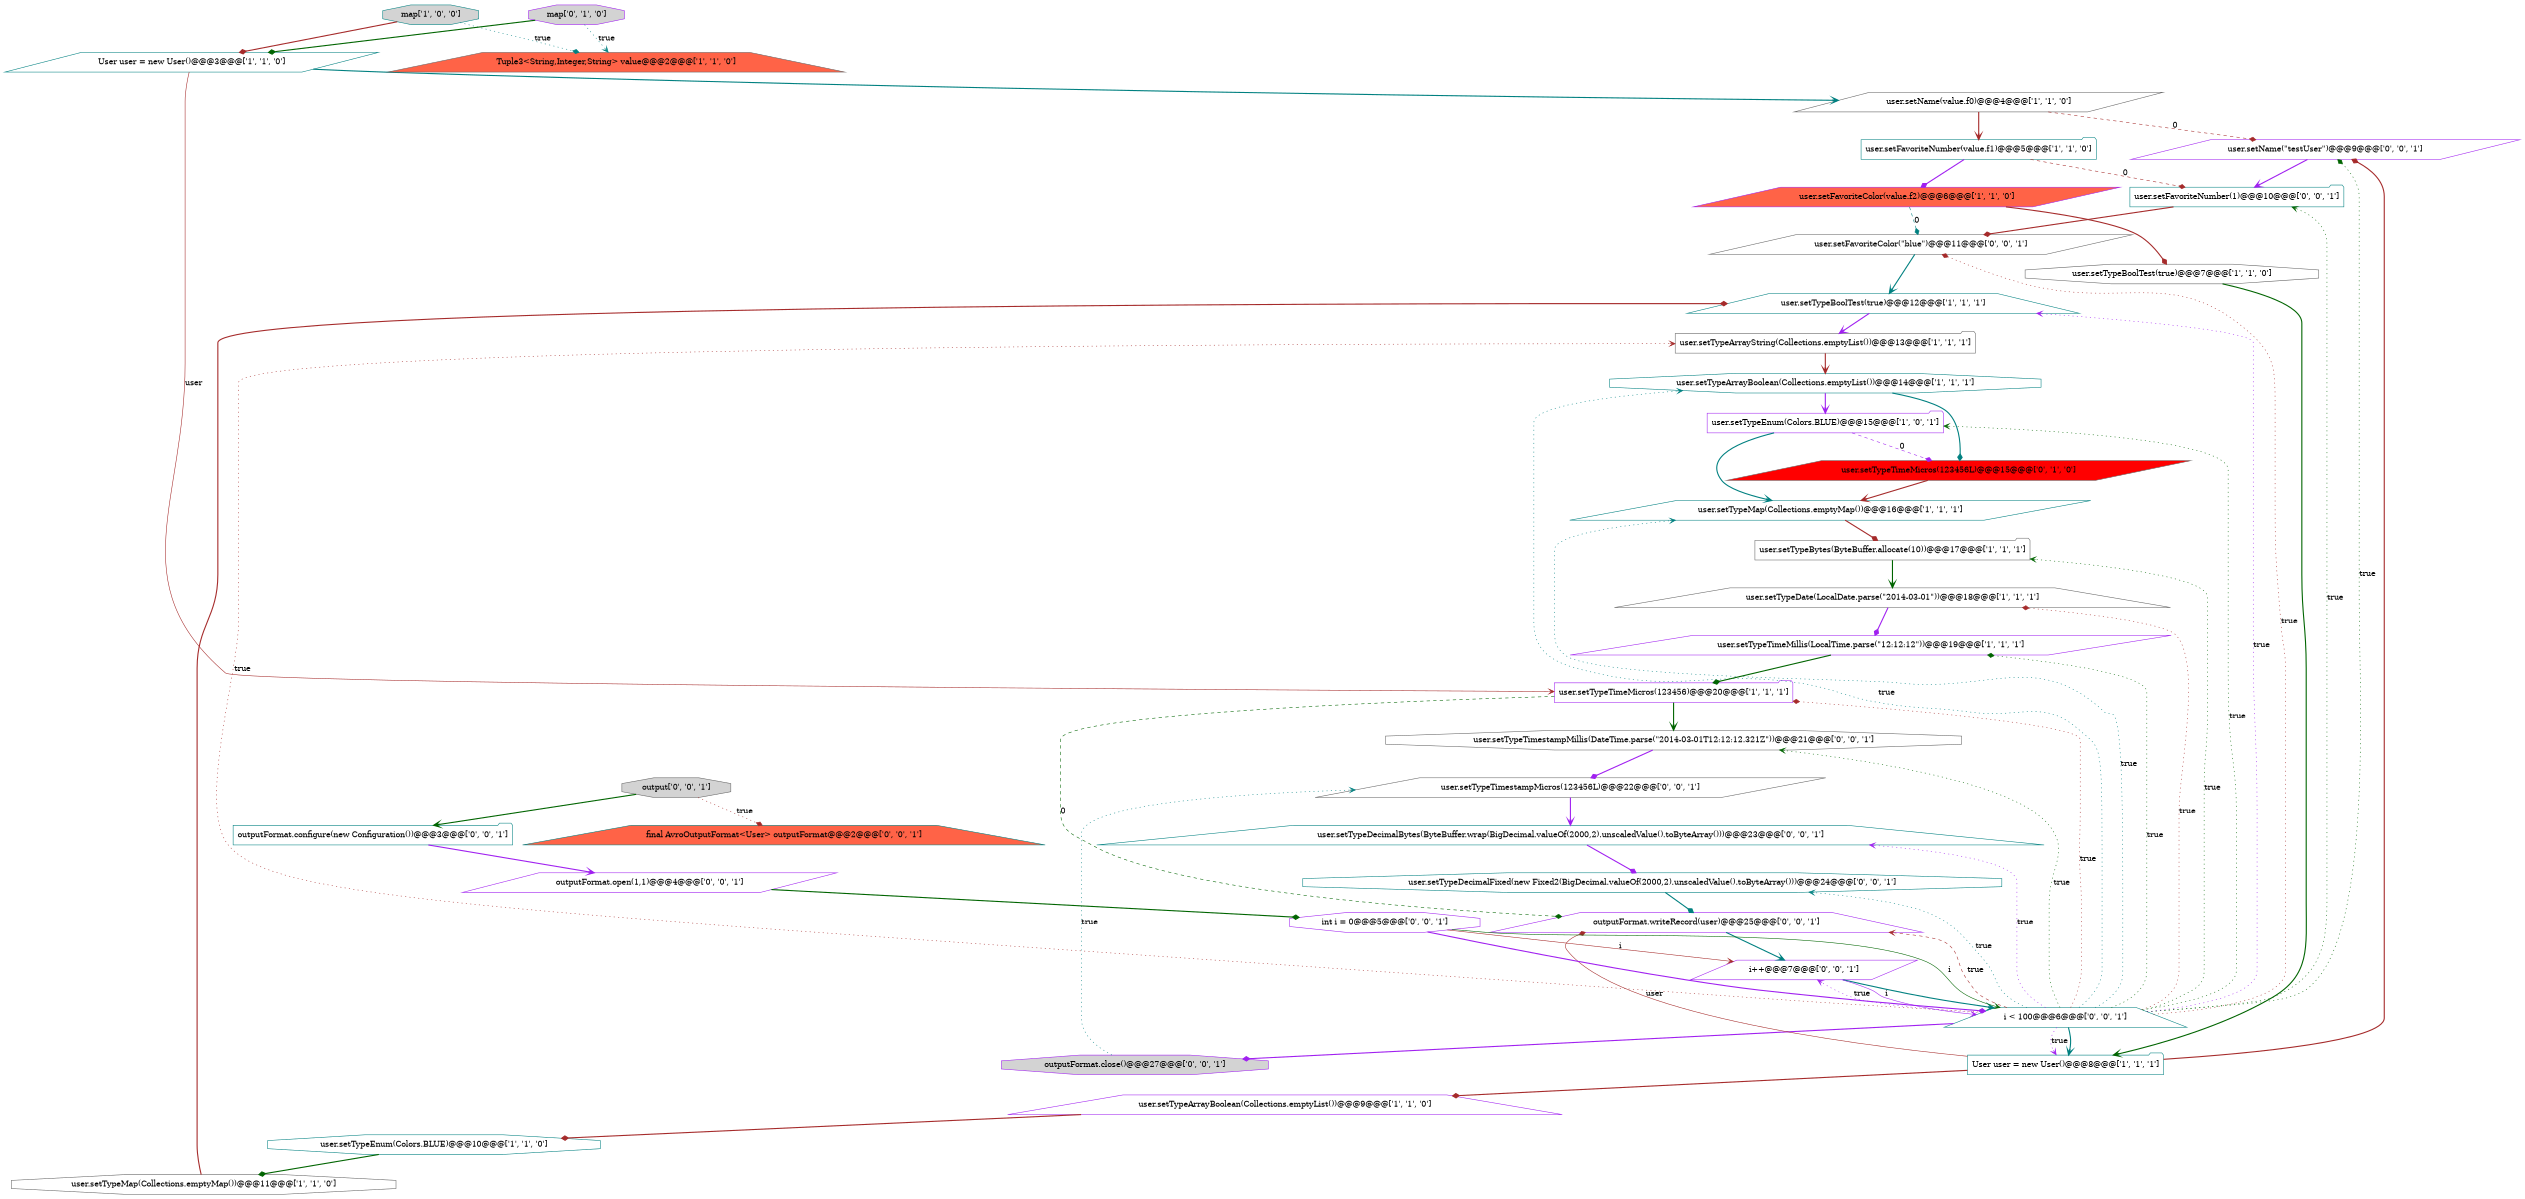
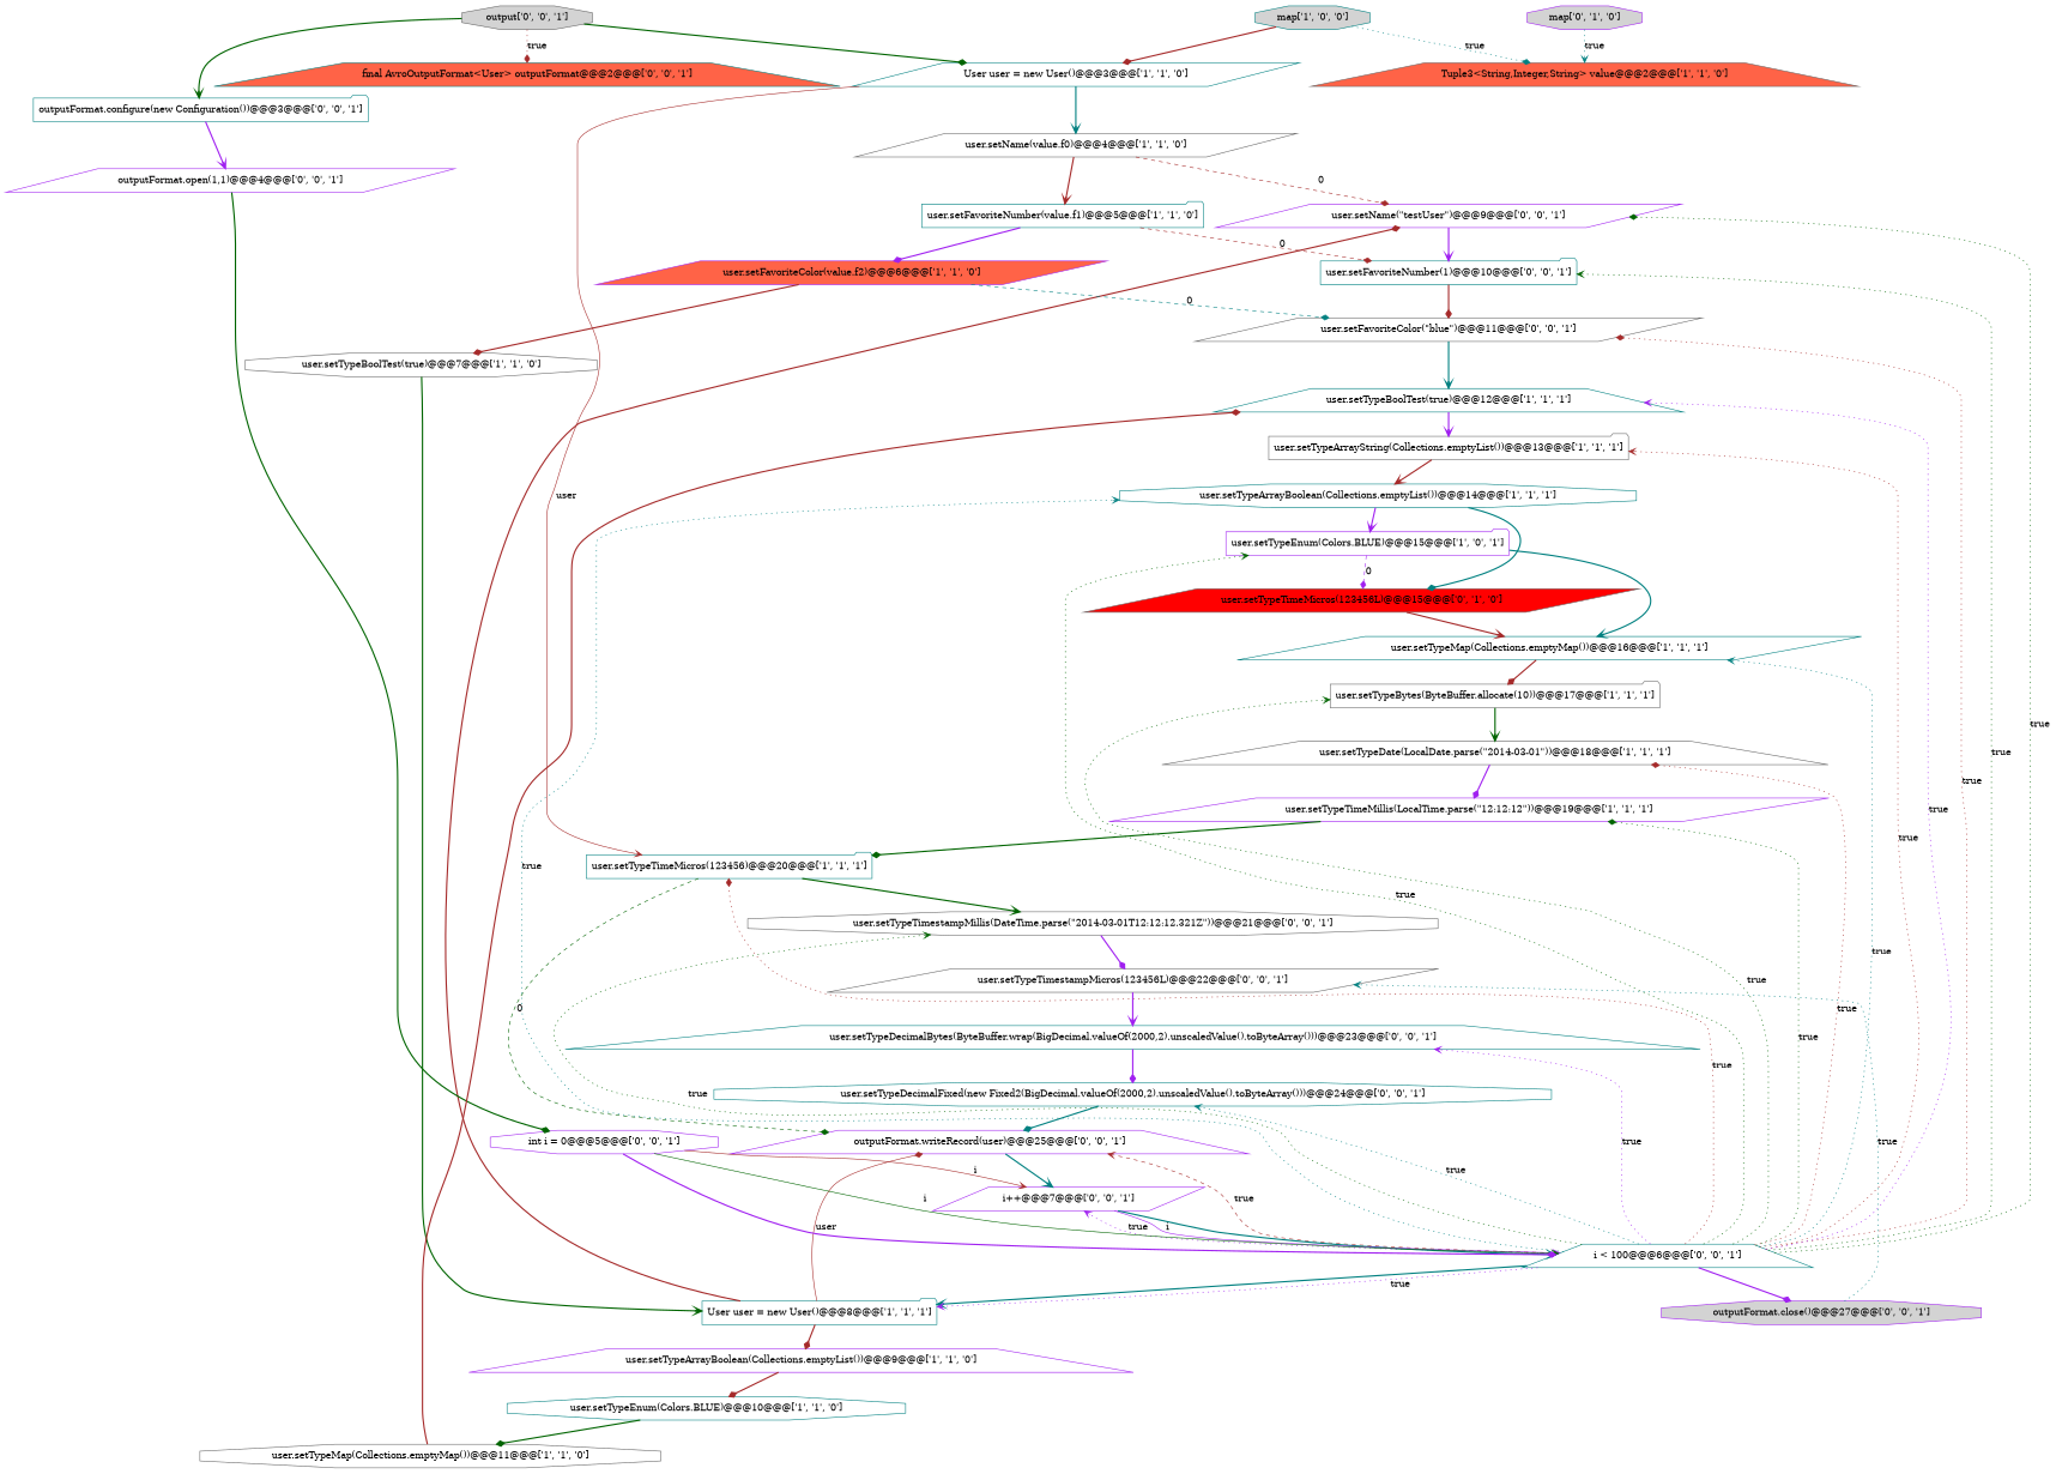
  digraph {
    node [color=teal fillcolor=white shape=parallelogram style=filled]
    edge [arrowhead=vee color=brown style=bold]
    n1 [label="User user = new User()@@@3@@@['1', '1', '0']"]
    n2 [color=gray40 label="user.setName(value.f0)@@@4@@@['1', '1', '0']"]
-   n3 [color=purple label="user.setTypeTimeMicros(123456)@@@20@@@['1', '1', '1']" shape=folder]
+   n3 [label="user.setTypeTimeMicros(123456)@@@20@@@['1', '1', '1']" shape=folder]
    n4 [color=purple label="user.setName(\"testUser\")@@@9@@@['0', '0', '1']"]
    n5 [label="user.setFavoriteNumber(value.f1)@@@5@@@['1', '1', '0']" shape=folder]
    n6 [color=gray40 label="user.setTypeTimestampMillis(DateTime.parse(\"2014-03-01T12:12:12.321Z\"))@@@21@@@['0', '0', '1']" shape=octagon]
    n7 [color=purple label="outputFormat.writeRecord(user)@@@25@@@['0', '0', '1']" shape=trapezium]
    n8 [color=gray40 label="user.setTypeTimestampMicros(123456L)@@@22@@@['0', '0', '1']"]
    n9 [label="user.setTypeDecimalBytes(ByteBuffer.wrap(BigDecimal.valueOf(2000,2).unscaledValue().toByteArray()))@@@23@@@['0', '0', '1']" shape=trapezium]
    n10 [label="user.setTypeDecimalFixed(new Fixed2(BigDecimal.valueOf(2000,2).unscaledValue().toByteArray()))@@@24@@@['0', '0', '1']" shape=octagon]
    n11 [label="i < 100@@@6@@@['0', '0', '1']" shape=trapezium]
    n12 [color=purple fillcolor=lightgray label="outputFormat.close()@@@27@@@['0', '0', '1']" shape=octagon]
    n13 [label="User user = new User()@@@8@@@['1', '1', '1']" shape=folder]
    n14 [color=purple label="i++@@@7@@@['0', '0', '1']"]
    n15 [label="user.setFavoriteNumber(1)@@@10@@@['0', '0', '1']" shape=folder]
    n16 [color=purple label="user.setTypeEnum(Colors.BLUE)@@@15@@@['1', '0', '1']" shape=folder]
    n17 [label="user.setTypeArrayBoolean(Collections.emptyList())@@@14@@@['1', '1', '1']" shape=octagon]
    n18 [color=gray40 label="user.setTypeDate(LocalDate.parse(\"2014-03-01\"))@@@18@@@['1', '1', '1']" shape=trapezium]
    n19 [color=gray40 label="user.setFavoriteColor(\"blue\")@@@11@@@['0', '0', '1']"]
    n20 [color=purple label="user.setTypeTimeMillis(LocalTime.parse(\"12:12:12\"))@@@19@@@['1', '1', '1']"]
    n21 [color=gray40 label="user.setTypeBytes(ByteBuffer.allocate(10))@@@17@@@['1', '1', '1']" shape=folder]
    n22 [label="user.setTypeMap(Collections.emptyMap())@@@16@@@['1', '1', '1']"]
    n23 [color=gray40 label="user.setTypeArrayString(Collections.emptyList())@@@13@@@['1', '1', '1']" shape=folder]
    n24 [label="user.setTypeBoolTest(true)@@@12@@@['1', '1', '1']" shape=trapezium]
    n25 [color=purple label="user.setTypeArrayBoolean(Collections.emptyList())@@@9@@@['1', '1', '0']" shape=trapezium]
    n26 [color=gray40 fillcolor=red label="user.setTypeTimeMicros(123456L)@@@15@@@['0', '1', '0']"]
    n27 [color=purple fillcolor=tomato label="user.setFavoriteColor(value.f2)@@@6@@@['1', '1', '0']"]
    n28 [color=gray40 label="user.setTypeBoolTest(true)@@@7@@@['1', '1', '0']" shape=octagon]
    n29 [color=purple label="outputFormat.open(1,1)@@@4@@@['0', '0', '1']"]
    n30 [color=purple label="int i = 0@@@5@@@['0', '0', '1']" shape=octagon]
    n31 [color=gray40 fillcolor=lightgray label="output['0', '0', '1']" shape=octagon]
    n32 [label="outputFormat.configure(new Configuration())@@@3@@@['0', '0', '1']" shape=folder]
    n33 [fillcolor=tomato label="final AvroOutputFormat<User> outputFormat@@@2@@@['0', '0', '1']" shape=trapezium]
    n34 [label="user.setTypeEnum(Colors.BLUE)@@@10@@@['1', '1', '0']" shape=octagon]
    n35 [color=gray40 label="user.setTypeMap(Collections.emptyMap())@@@11@@@['1', '1', '0']" shape=octagon]
    n36 [fillcolor=lightgray label="map['1', '0', '0']" shape=octagon]
    n37 [color=gray40 fillcolor=tomato label="Tuple3<String,Integer,String> value@@@2@@@['1', '1', '0']" shape=trapezium]
    n38 [color=purple fillcolor=lightgray label="map['0', '1', '0']" shape=octagon]
    n1 -> n2 [color=teal]
    n1 -> n3 [label=user style=solid]
    n2 -> n4 [arrowhead=diamond label=0 style=dashed]
    n2 -> n5
    n3 -> n6 [color=darkgreen]
    n3 -> n7 [arrowhead=diamond color=darkgreen label=0 style=dashed]
    n4 -> n15 [color=purple]
    n5 -> n15 [arrowhead=diamond label=0 style=dashed]
    n5 -> n27 [arrowhead=diamond color=purple]
    n6 -> n8 [arrowhead=diamond color=purple]
    n7 -> n14 [color=teal]
    n8 -> n9 [color=purple]
    n9 -> n10 [arrowhead=diamond color=purple]
    n10 -> n7 [arrowhead=diamond color=teal]
    n11 -> n3 [arrowhead=diamond label=true style=dotted]
    n11 -> n4 [arrowhead=diamond color=darkgreen label=true style=dotted]
    n11 -> n6 [color=darkgreen label=true style=dotted]
    n11 -> n7 [label=true style=dashed]
    n11 -> n9 [color=purple label=true style=dotted]
    n11 -> n10 [color=teal label=true style=dotted]
    n11 -> n12 [arrowhead=diamond color=purple]
    n11 -> n13 [color=teal]
    n11 -> n13 [color=purple label=true style=dotted]
    n11 -> n14 [color=purple label=true style=dotted]
    n11 -> n15 [color=darkgreen label=true style=dotted]
    n11 -> n16 [color=darkgreen label=true style=dotted]
    n11 -> n17 [color=teal label=true style=dotted]
    n11 -> n18 [arrowhead=diamond label=true style=dotted]
    n11 -> n19 [arrowhead=diamond label=true style=dotted]
    n11 -> n20 [arrowhead=diamond color=darkgreen label=true style=dotted]
    n11 -> n21 [color=darkgreen label=true style=dotted]
    n11 -> n22 [color=teal label=true style=dotted]
    n11 -> n23 [label=true style=dotted]
    n11 -> n24 [color=purple label=true style=dotted]
    n12 -> n8 [color=teal label=true style=dotted]
    n13 -> n4 [arrowhead=diamond]
    n13 -> n7 [arrowhead=diamond label=user style=solid]
    n13 -> n25 [arrowhead=diamond]
    n14 -> n11 [color=teal]
    n14 -> n11 [color=purple label=i style=solid]
    n15 -> n19 [arrowhead=diamond]
    n16 -> n22 [color=teal]
    n16 -> n26 [arrowhead=diamond color=purple label=0 style=dashed]
    n17 -> n16 [color=purple]
    n17 -> n26 [arrowhead=diamond color=teal]
    n18 -> n20 [arrowhead=diamond color=purple]
    n19 -> n24 [color=teal]
    n20 -> n3 [arrowhead=diamond color=darkgreen]
    n21 -> n18 [color=darkgreen]
    n22 -> n21 [arrowhead=diamond]
    n23 -> n17
    n24 -> n23 [color=purple]
    n25 -> n34 [arrowhead=diamond]
    n26 -> n22
    n27 -> n19 [arrowhead=diamond color=teal label=0 style=dashed]
    n27 -> n28 [arrowhead=diamond]
    n28 -> n13 [color=darkgreen]
    n29 -> n30 [arrowhead=diamond color=darkgreen]
    n30 -> n11 [color=darkgreen label=i style=solid]
    n30 -> n11 [arrowhead=diamond color=purple]
    n30 -> n14 [label=i style=solid]
    n31 -> n32 [color=darkgreen]
    n31 -> n33 [arrowhead=diamond label=true style=dotted]
    n32 -> n29 [color=purple]
    n34 -> n35 [arrowhead=diamond color=darkgreen]
    n35 -> n24 [arrowhead=diamond]
    n36 -> n1 [arrowhead=diamond]
    n36 -> n37 [arrowhead=diamond color=teal label=true style=dotted]
-   n38 -> n1 [arrowhead=diamond color=darkgreen]
+   n31 -> n1 [arrowhead=diamond color=darkgreen]
    n38 -> n37 [color=teal label=true style=dotted]
  }
